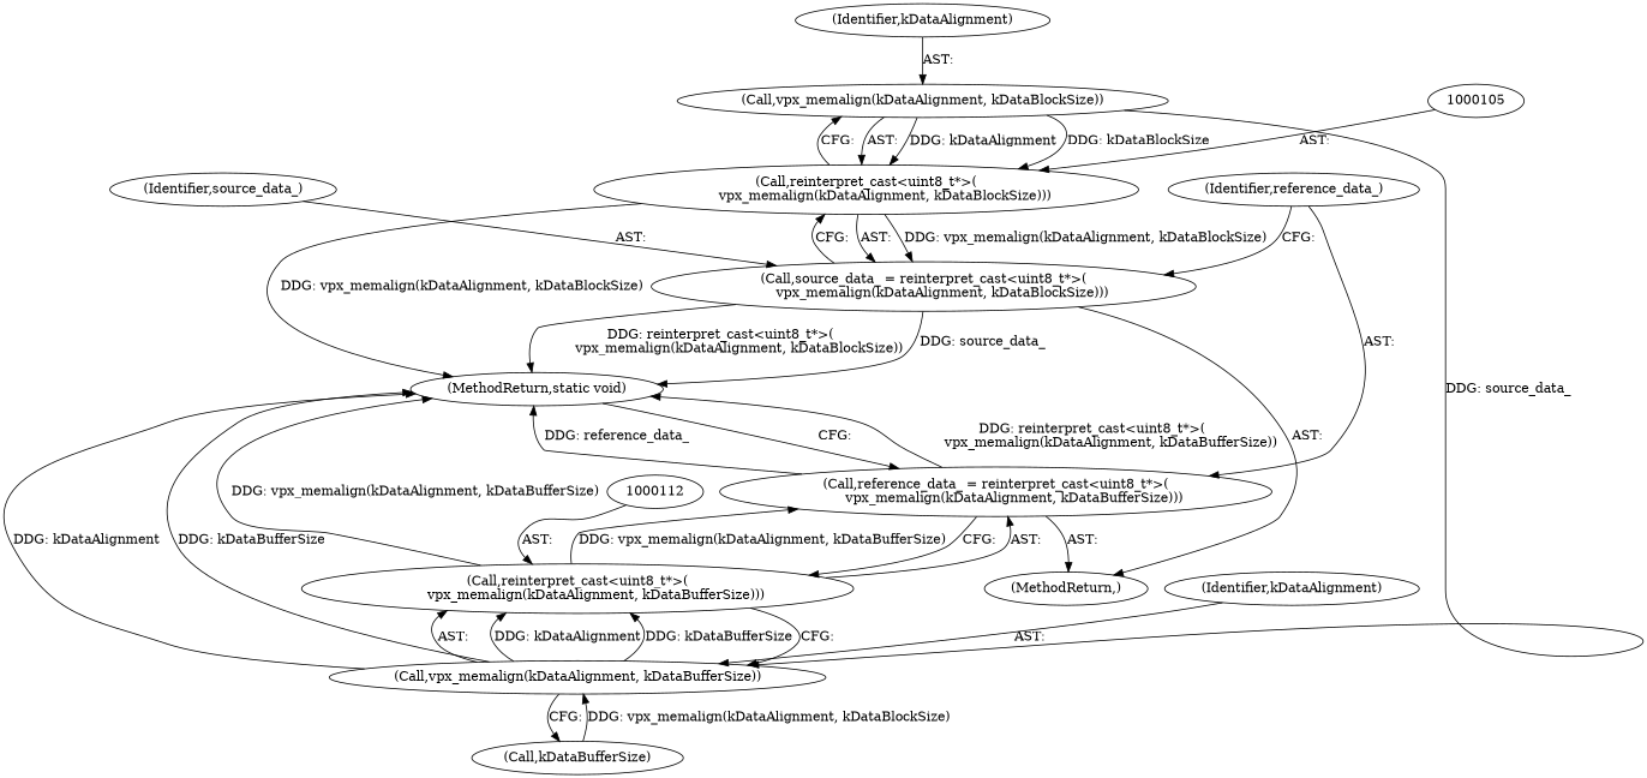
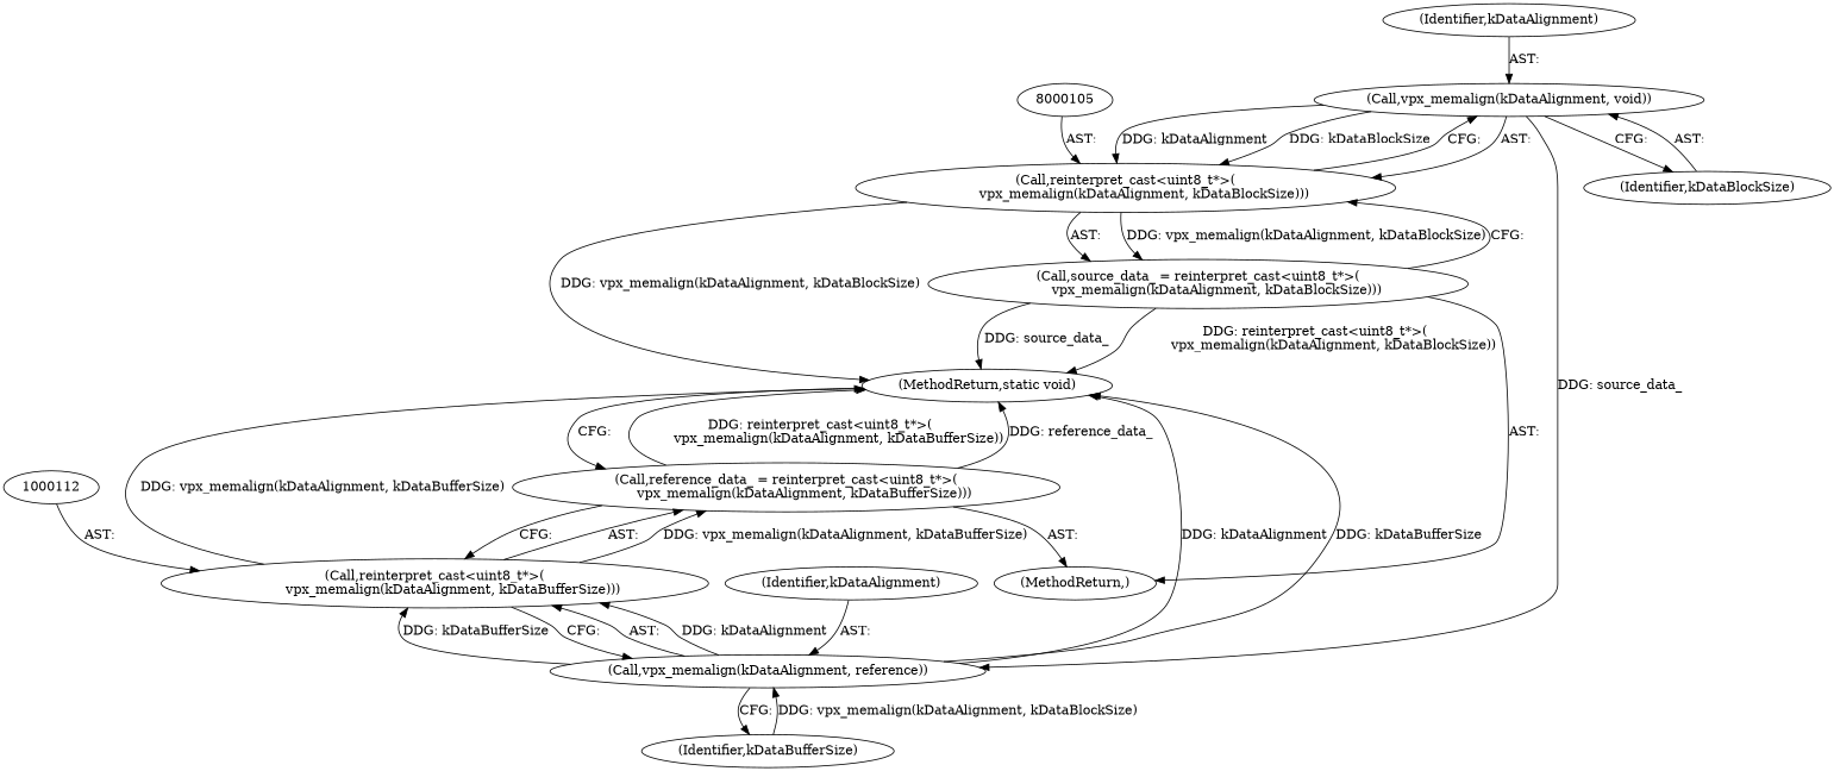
  digraph {
-   n1 [label="(Call,vpx_memalign(kDataAlignment, kDataBlockSize))"]
+   n1 [label="(Call,vpx_memalign(kDataAlignment, void))"]
    n2 [label="(Call,reinterpret_cast<uint8_t*>(\n         vpx_memalign(kDataAlignment, kDataBlockSize)))"]
-   n3 [label="(Call,vpx_memalign(kDataAlignment, kDataBufferSize))"]
+   n3 [label="(Call,vpx_memalign(kDataAlignment, reference))"]
+   n4 [label="(Identifier,kDataBlockSize)"]
    n5 [label="(MethodReturn,static void)"]
    n6 [label="(Call,source_data_ = reinterpret_cast<uint8_t*>(\n         vpx_memalign(kDataAlignment, kDataBlockSize)))"]
    n7 [label="(Call,reinterpret_cast<uint8_t*>(\n         vpx_memalign(kDataAlignment, kDataBufferSize)))"]
-   n8 [label="(Call,kDataBufferSize)"]
+   n8 [label="(Identifier,kDataBufferSize)"]
    n9 [label="(Call,reference_data_ = reinterpret_cast<uint8_t*>(\n         vpx_memalign(kDataAlignment, kDataBufferSize)))"]
    n10 [label="(MethodReturn,)"]
-   n11 [label="(Identifier,reference_data_)"]
    n12 [label="(Identifier,kDataAlignment)"]
    n13 [label="(Identifier,kDataAlignment)"]
-   n14 [label="(Identifier,source_data_)"]
-   1000105
+   1000105 [label=8000105]
    1000112
    n1 -> n2 [label="AST: "]
    n1 -> n2 [label="DDG: kDataAlignment"]
    n1 -> n2 [label="DDG: kDataBlockSize"]
    n1 -> n3 [label="DDG: source_data_"]
+   n1 -> n4 [label="CFG: "]
    n2 -> n1 [label="CFG: "]
    n2 -> n5 [label="DDG: vpx_memalign(kDataAlignment, kDataBlockSize)"]
    n2 -> n6 [label="AST: "]
    n2 -> n6 [label="DDG: vpx_memalign(kDataAlignment, kDataBlockSize)"]
    n3 -> n5 [label="DDG: kDataAlignment"]
    n3 -> n5 [label="DDG: kDataBufferSize"]
    n3 -> n7 [label="AST: "]
    n3 -> n7 [label="DDG: kDataAlignment"]
    n3 -> n7 [label="DDG: kDataBufferSize"]
    n3 -> n8 [label="CFG: "]
+   n4 -> n1 [label="AST: "]
    n5 -> n9 [label="CFG: "]
    n6 -> n2 [label="CFG: "]
    n6 -> n5 [label="DDG: reinterpret_cast<uint8_t*>(\n         vpx_memalign(kDataAlignment, kDataBlockSize))"]
    n6 -> n5 [label="DDG: source_data_"]
    n6 -> n10 [label="AST: "]
    n7 -> n3 [label="CFG: "]
    n7 -> n5 [label="DDG: vpx_memalign(kDataAlignment, kDataBufferSize)"]
    n7 -> n9 [label="AST: "]
    n7 -> n9 [label="DDG: vpx_memalign(kDataAlignment, kDataBufferSize)"]
    n8 -> n3 [label="DDG: vpx_memalign(kDataAlignment, kDataBlockSize)"]
    n9 -> n5 [label="DDG: reinterpret_cast<uint8_t*>(\n         vpx_memalign(kDataAlignment, kDataBufferSize))"]
    n9 -> n5 [label="DDG: reference_data_"]
    n9 -> n7 [label="CFG: "]
    n9 -> n10 [label="AST: "]
-   n11 -> n6 [label="CFG: "]
-   n11 -> n9 [label="AST: "]
    n12 -> n1 [label="AST: "]
    n13 -> n3 [label="AST: "]
-   n14 -> n6 [label="AST: "]
    1000105 -> n2 [label="AST: "]
    1000112 -> n7 [label="AST: "]
  }
